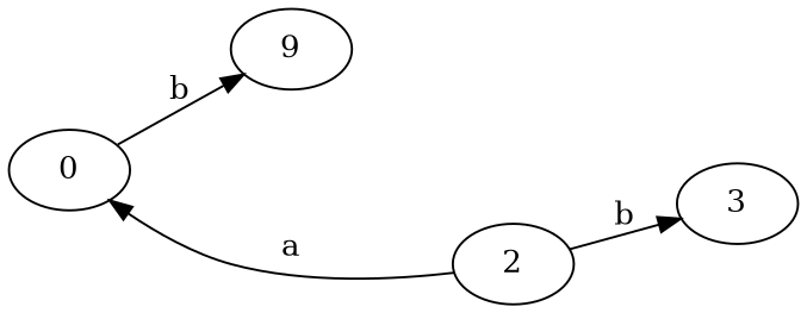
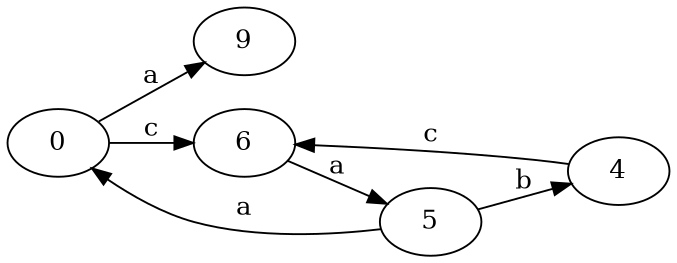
  strict digraph {
    fontname="DejaVu Serif"
    rankdir=LR
    node [fontname="DejaVu Serif"]
    edge [fontname="DejaVu Serif"]
    n1 [label=9]
    0
-   2
-   3
-   0 -> n1 [label=b]
+   6
+   2 [label=5]
+   3 [label=4]
+   0 -> n1 [label=a]
+   0 -> 6 [label=c]
+   6 -> 2 [label=a]
    2 -> 0 [label=a]
    2 -> 3 [label=b]
+   3 -> 6 [label=c]
  }
